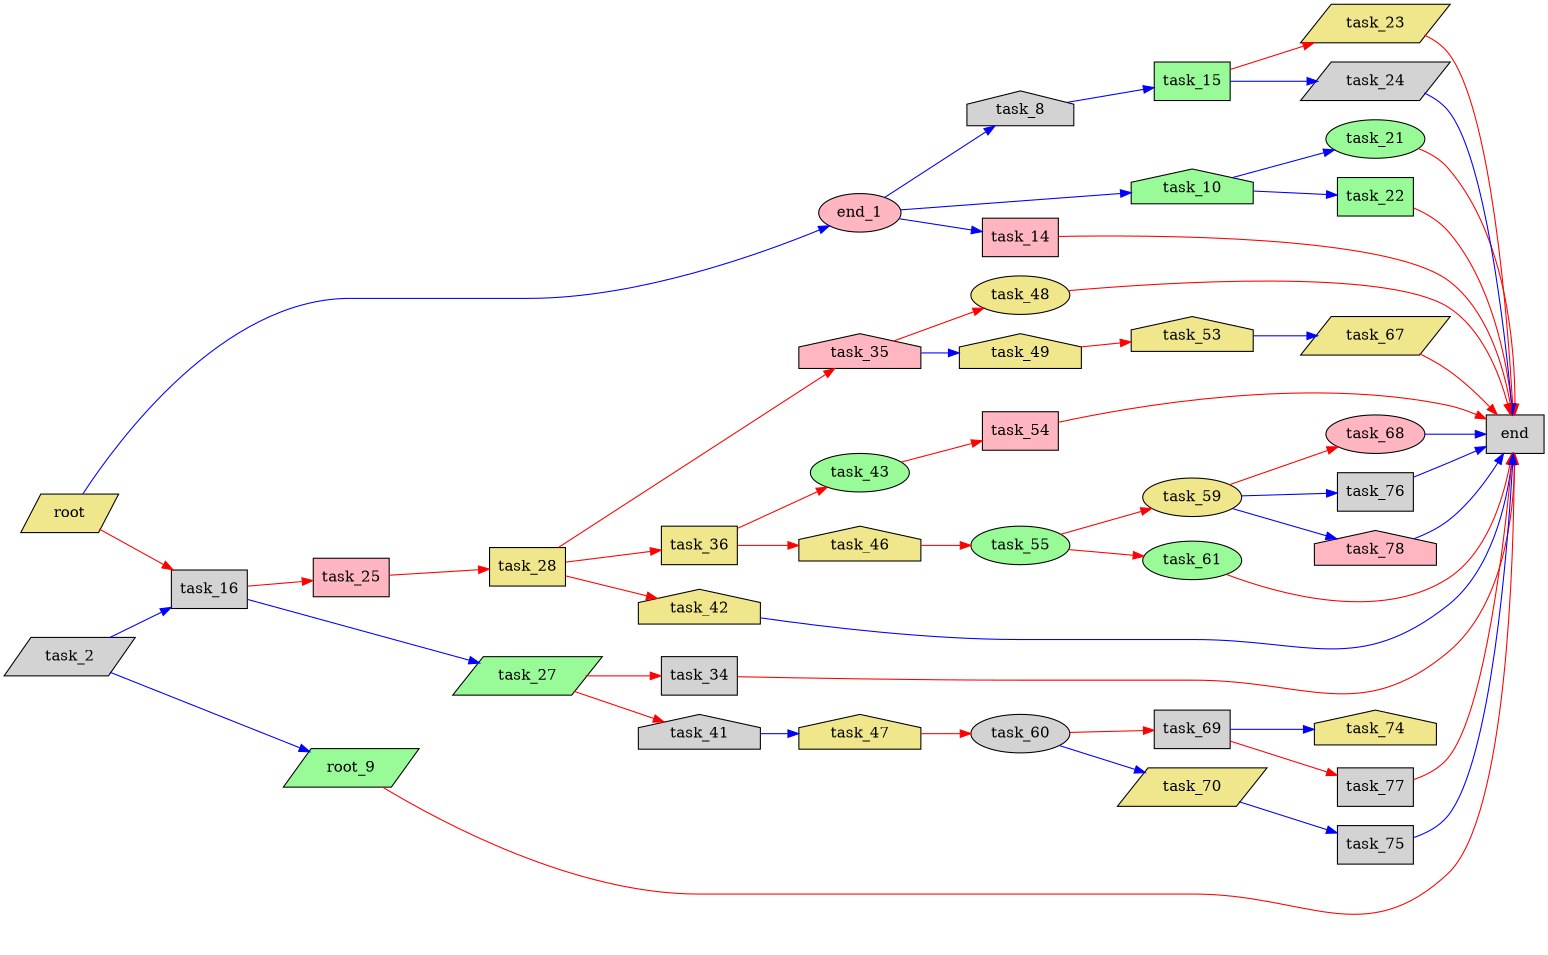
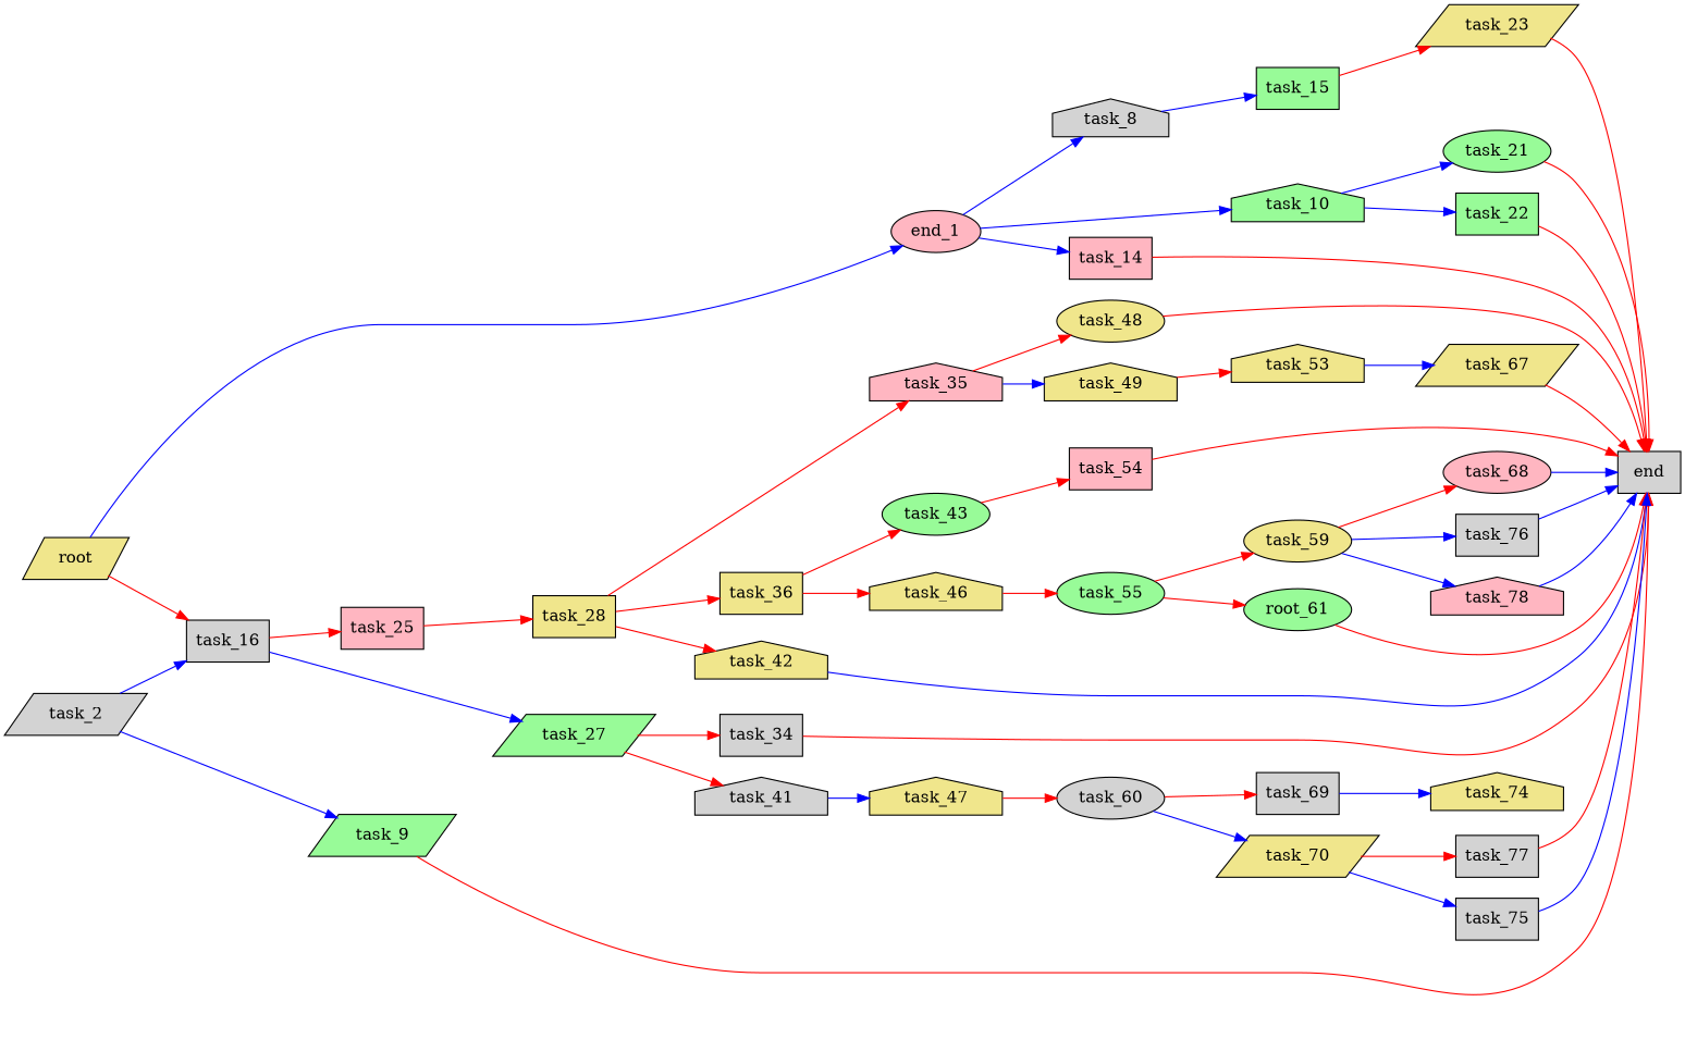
  digraph {
    rankdir=LR
    node [fillcolor=khaki shape=box style=filled]
    edge [color=red]
    root [shape=parallelogram]
    n2 [fillcolor=lightpink label=end_1 shape=ellipse]
    task_16 [fillcolor=lightgrey]
    task_8 [fillcolor=lightgrey shape=house]
    task_10 [fillcolor=palegreen shape=house]
    task_14 [fillcolor=lightpink]
    task_2 [fillcolor=lightgrey shape=parallelogram]
-   task_9 [fillcolor=palegreen shape=parallelogram label=root_9]
+   task_9 [fillcolor=palegreen shape=parallelogram]
    task_15 [fillcolor=palegreen]
    task_21 [fillcolor=palegreen shape=ellipse]
    task_22 [fillcolor=palegreen]
    end [fillcolor=lightgrey]
    task_25 [fillcolor=lightpink]
    task_27 [fillcolor=palegreen shape=parallelogram]
    task_23 [shape=parallelogram]
-   task_24 [fillcolor=lightgrey shape=parallelogram]
    task_28
    task_34 [fillcolor=lightgrey]
    task_41 [fillcolor=lightgrey shape=house]
    task_35 [fillcolor=lightpink shape=house]
    task_36
    task_42 [shape=house]
    task_47 [shape=house]
    task_48 [shape=ellipse]
    task_49 [shape=house]
    task_43 [fillcolor=palegreen shape=ellipse]
    task_46 [shape=house]
    task_53 [shape=house]
    task_54 [fillcolor=lightpink]
    task_55 [fillcolor=palegreen shape=ellipse]
    task_60 [fillcolor=lightgrey shape=ellipse]
    task_59 [shape=ellipse]
-   task_61 [fillcolor=palegreen shape=ellipse]
+   task_61 [fillcolor=palegreen shape=ellipse label=root_61]
    task_69 [fillcolor=lightgrey]
    task_70 [shape=parallelogram]
    task_67 [shape=parallelogram]
    task_68 [fillcolor=lightpink shape=ellipse]
    task_76 [fillcolor=lightgrey]
    task_78 [fillcolor=lightpink shape=house]
    task_74 [shape=house]
    task_77 [fillcolor=lightgrey]
    task_75 [fillcolor=lightgrey]
    root -> n2 [color=blue]
    root -> task_16
    n2 -> task_8 [color=blue]
    n2 -> task_10 [color=blue]
    n2 -> task_14 [color=blue]
    task_16 -> task_25
    task_16 -> task_27 [color=blue]
    task_8 -> task_15 [color=blue]
    task_10 -> task_21 [color=blue]
    task_10 -> task_22 [color=blue]
    task_14 -> end
    task_2 -> task_16 [color=blue]
    task_2 -> task_9 [color=blue]
    task_9 -> end
    task_15 -> task_23
-   task_15 -> task_24 [color=blue]
    task_21 -> end
    task_22 -> end
    task_25 -> task_28
    task_27 -> task_34
    task_27 -> task_41
    task_23 -> end
-   task_24 -> end [color=blue]
    task_28 -> task_35
    task_28 -> task_36
    task_28 -> task_42
    task_34 -> end
    task_41 -> task_47 [color=blue]
    task_35 -> task_48
    task_35 -> task_49 [color=blue]
    task_36 -> task_43
    task_36 -> task_46
    task_42 -> end [color=blue]
    task_47 -> task_60
    task_48 -> end
    task_49 -> task_53
    task_43 -> task_54
    task_46 -> task_55
    task_53 -> task_67 [color=blue]
    task_54 -> end
    task_55 -> task_59
    task_55 -> task_61
    task_60 -> task_69
    task_60 -> task_70 [color=blue]
    task_59 -> task_68
    task_59 -> task_76 [color=blue]
    task_59 -> task_78 [color=blue]
    task_61 -> end
    task_69 -> task_74 [color=blue]
-   task_69 -> task_77
+   task_70 -> task_77
    task_70 -> task_75 [color=blue]
    task_67 -> end
    task_68 -> end [color=blue]
    task_76 -> end [color=blue]
    task_78 -> end [color=blue]
    task_77 -> end
    task_75 -> end [color=blue]
  }
